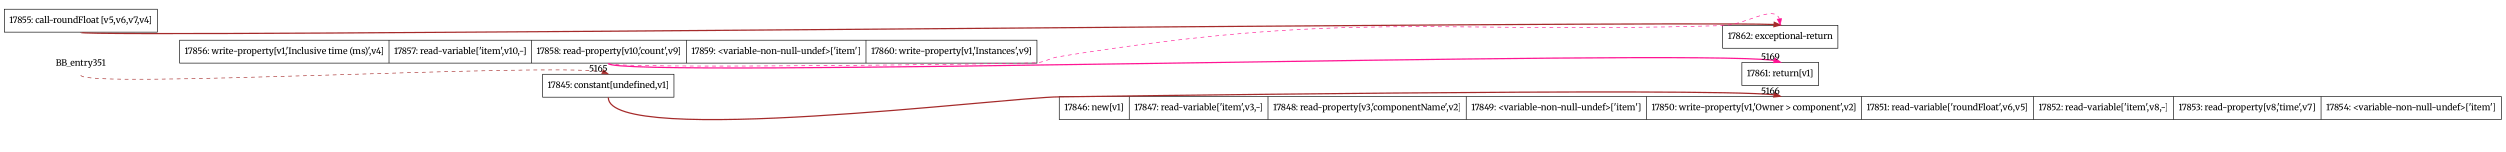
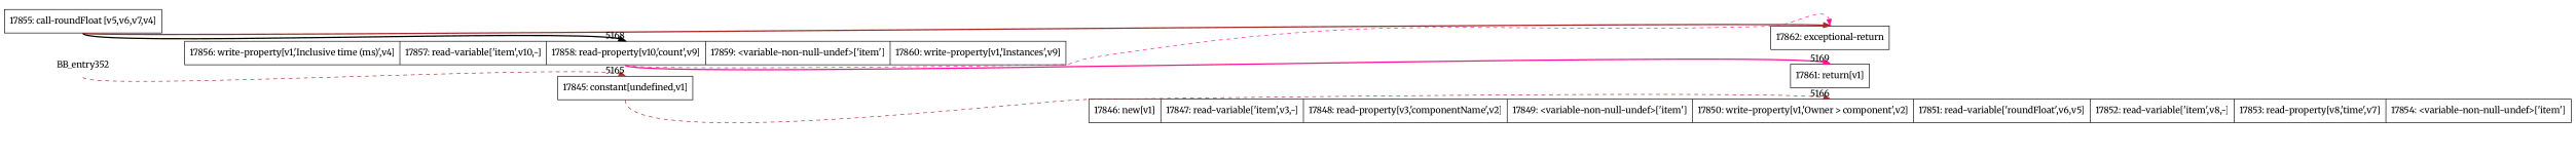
  digraph {
    fontname=Merriweather
    rankdir=LR
    node [fontname=Merriweather shape=record]
    edge [color=brown fontname=Merriweather headport=n style=bold tailport=s]
-   BB_entry351 [shape=none]
+   BB_entry351 [shape=none label=BB_entry352]
    n2 [label="{17845: constant[undefined,v1]}"]
    n3 [label="{17846: new[v1]|17847: read-variable['item',v3,-]|17848: read-property[v3,'componentName',v2]|17849: \<variable-non-null-undef\>['item']|17850: write-property[v1,'Owner \> component',v2]|17851: read-variable['roundFloat',v6,v5]|17852: read-variable['item',v8,-]|17853: read-property[v8,'time',v7]|17854: \<variable-non-null-undef\>['item']}"]
    n4 [label="{17855: call-roundFloat [v5,v6,v7,v4]}"]
    n5 [label="{17862: exceptional-return}"]
    n6 [label="{17856: write-property[v1,'Inclusive time (ms)',v4]|17857: read-variable['item',v10,-]|17858: read-property[v10,'count',v9]|17859: \<variable-non-null-undef\>['item']|17860: write-property[v1,'Instances',v9]}"]
    n7 [label="{17861: return[v1]}"]
    BB_entry351 -> n2 [headlabel="    5165" style=dashed]
-   n2 -> n3 [headlabel="      5166"]
+   n2 -> n3 [headlabel="      5166" style=dashed]
    n4 -> n5
+   n4 -> n6 [color=black headlabel="      5168"]
    n6 -> n5 [color=deeppink style=dashed]
    n6 -> n7 [color=deeppink headlabel="      5169"]
  }
